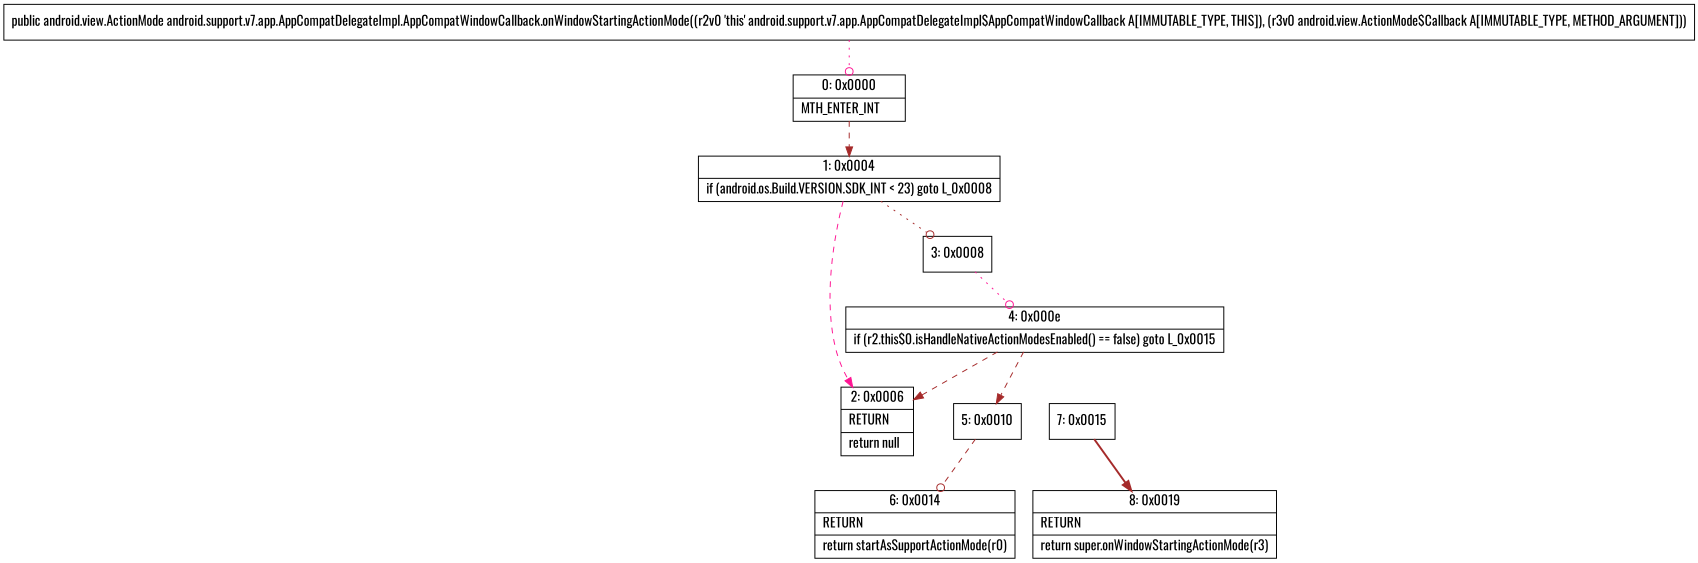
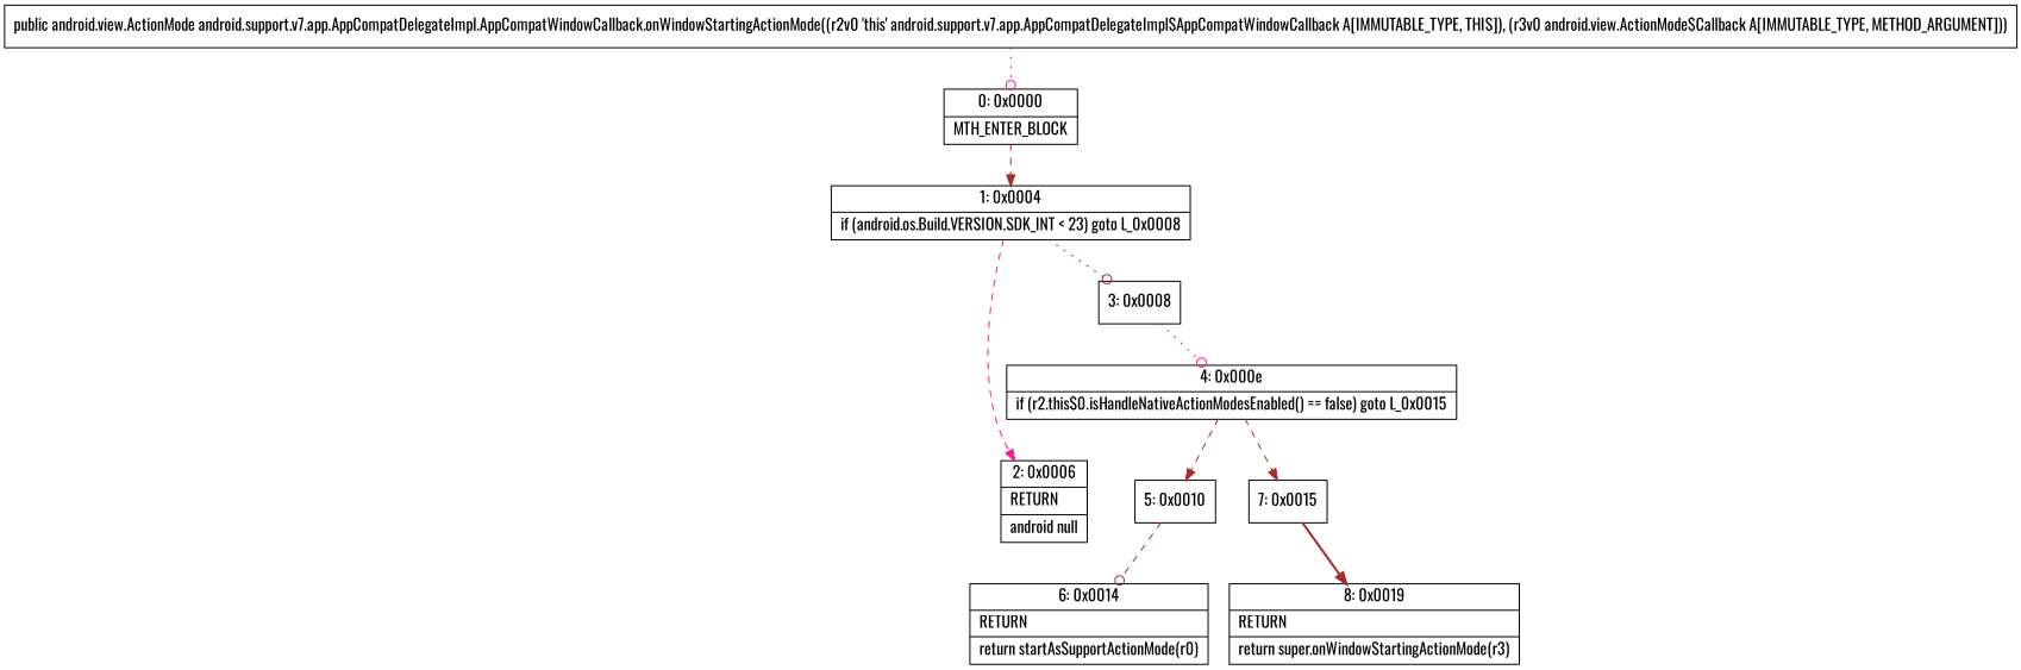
  digraph {
    fontname=Oswald
    node [fontname=Oswald shape=record]
    edge [arrowhead=normal color=brown fontname=Oswald style=dashed]
-   n1 [label="{0\:\ 0x0000|MTH_ENTER_INT\l}"]
+   n1 [label="{0\:\ 0x0000|MTH_ENTER_BLOCK\l}"]
    n2 [label="{1\:\ 0x0004|if (android.os.Build.VERSION.SDK_INT \< 23) goto L_0x0008\l}"]
-   n3 [label="{2\:\ 0x0006|RETURN\l|return null\l}"]
+   n3 [label="{2\:\ 0x0006|RETURN\l|android null\l}"]
    n4 [label="{3\:\ 0x0008}"]
    n5 [label="{4\:\ 0x000e|if (r2.this$0.isHandleNativeActionModesEnabled() == false) goto L_0x0015\l}"]
    n6 [label="{5\:\ 0x0010}"]
    n7 [label="{7\:\ 0x0015}"]
    n8 [label="{6\:\ 0x0014|RETURN\l|return startAsSupportActionMode(r0)\l}"]
    n9 [label="{8\:\ 0x0019|RETURN\l|return super.onWindowStartingActionMode(r3)\l}"]
    n10 [label="{public android.view.ActionMode android.support.v7.app.AppCompatDelegateImpl.AppCompatWindowCallback.onWindowStartingActionMode((r2v0 'this' android.support.v7.app.AppCompatDelegateImpl$AppCompatWindowCallback A[IMMUTABLE_TYPE, THIS]), (r3v0 android.view.ActionMode$Callback A[IMMUTABLE_TYPE, METHOD_ARGUMENT])) }"]
    n1 -> n2
    n2 -> n3 [color=deeppink]
    n2 -> n4 [arrowhead=odot style=dotted]
    n4 -> n5 [arrowhead=odot color=deeppink style=dotted]
    n5 -> n6
-   n5 -> n3
+   n5 -> n7
    n6 -> n8 [arrowhead=odot]
    n7 -> n9 [style=bold]
    n10 -> n1 [arrowhead=odot color=deeppink style=dotted]
  }
